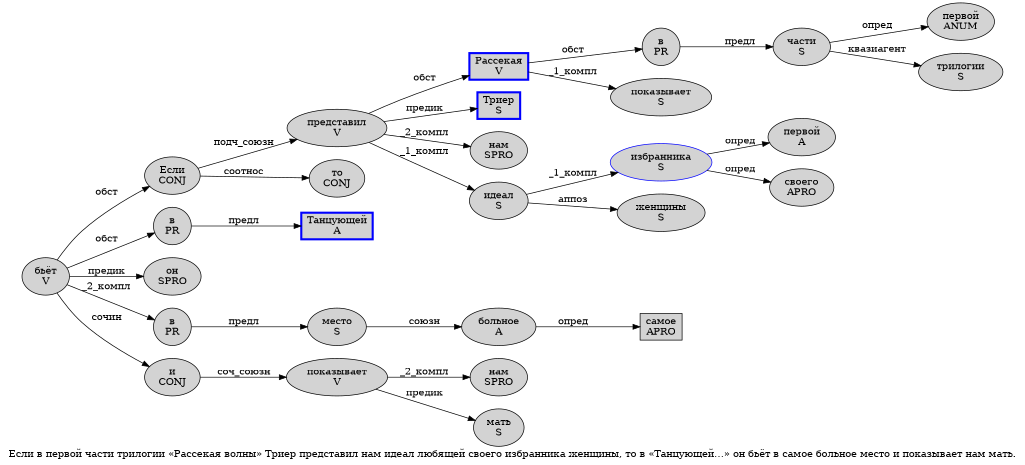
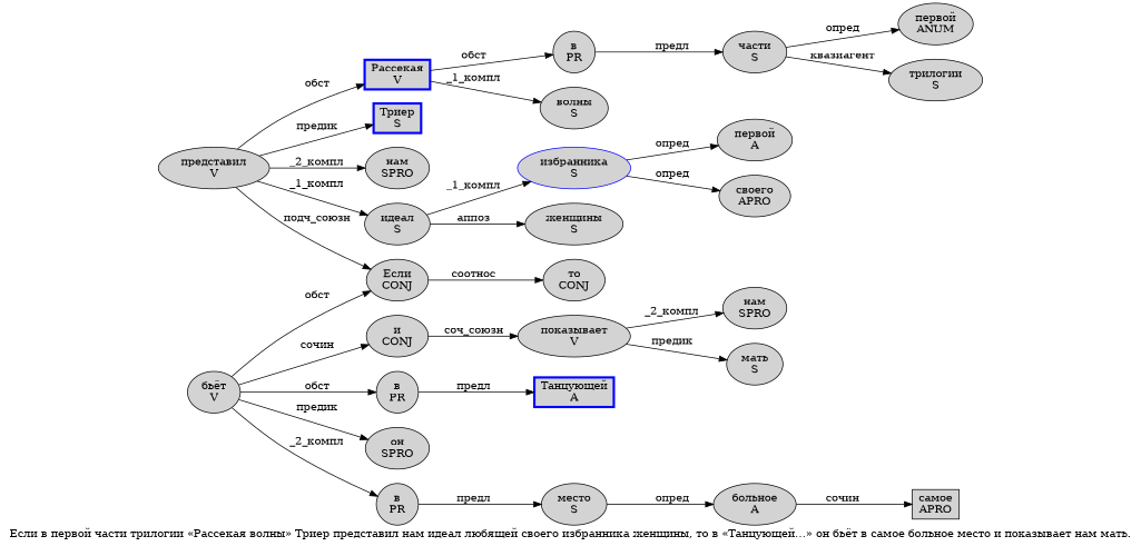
  digraph {
    label="Если в первой части трилогии «Рассекая волны» Триер представил нам идеал любящей своего избранника женщины, то в «Танцующей…» он бьёт в самое больное место и показывает нам мать."
    rankdir=LR
    node [fillcolor=lightgray penwidth=1 shape=ellipse style=filled]
    n1 [label="Если\nCONJ"]
    n2 [label="представил\nV"]
    n3 [label="то\nCONJ"]
    n4 [color=blue label="Рассекая\nV" penwidth=3 shape=box]
    n5 [color=blue label="Триер\nS" penwidth=3 shape=box]
    n6 [label="нам\nSPRO"]
    n7 [label="идеал\nS"]
    n8 [label="в\nPR"]
    n9 [label="части\nS"]
    n10 [label="первой\nANUM"]
    n11 [label="трилогии\nS"]
-   n12 [label="показывает\nS"]
+   n12 [label="волны\nS"]
    n13 [color=blue label="избранника\nS"]
    n14 [label="женщины\nS"]
    n15 [label="первой\nA"]
    n16 [label="своего\nAPRO"]
    n17 [label="в\nPR"]
    n18 [color=blue label="Танцующей\nA" penwidth=3 shape=box]
    n19 [label="он\nSPRO"]
    n20 [label="бьёт\nV"]
    n21 [label="в\nPR"]
    n22 [label="и\nCONJ"]
    n23 [label="место\nS"]
    n24 [label="показывает\nV"]
    n25 [label="больное\nA"]
    n26 [label="самое\nAPRO" shape=box]
    n27 [label="нам\nSPRO"]
    n28 [label="мать\nS"]
-   n1 -> n2 [label="подч_союзн"]
+   n2 -> n1 [label="подч_союзн"]
    n1 -> n3 [label="соотнос"]
    n2 -> n4 [label="обст"]
    n2 -> n5 [label="предик"]
    n2 -> n6 [label="_2_компл"]
    n2 -> n7 [label="_1_компл"]
    n4 -> n8 [label="обст"]
    n4 -> n12 [label="_1_компл"]
    n7 -> n13 [label="_1_компл"]
    n7 -> n14 [label="аппоз"]
    n8 -> n9 [label="предл"]
    n9 -> n10 [label="опред"]
    n9 -> n11 [label="квазиагент"]
    n13 -> n15 [label="опред"]
    n13 -> n16 [label="опред"]
    n17 -> n18 [label="предл"]
    n20 -> n1 [label="обст"]
    n20 -> n17 [label="обст"]
    n20 -> n19 [label="предик"]
    n20 -> n21 [label="_2_компл"]
    n20 -> n22 [label="сочин"]
    n21 -> n23 [label="предл"]
    n22 -> n24 [label="соч_союзн"]
-   n23 -> n25 [label="союзн"]
+   n23 -> n25 [label="опред"]
    n24 -> n27 [label="_2_компл"]
    n24 -> n28 [label="предик"]
-   n25 -> n26 [label="опред"]
+   n25 -> n26 [label="сочин"]
  }
